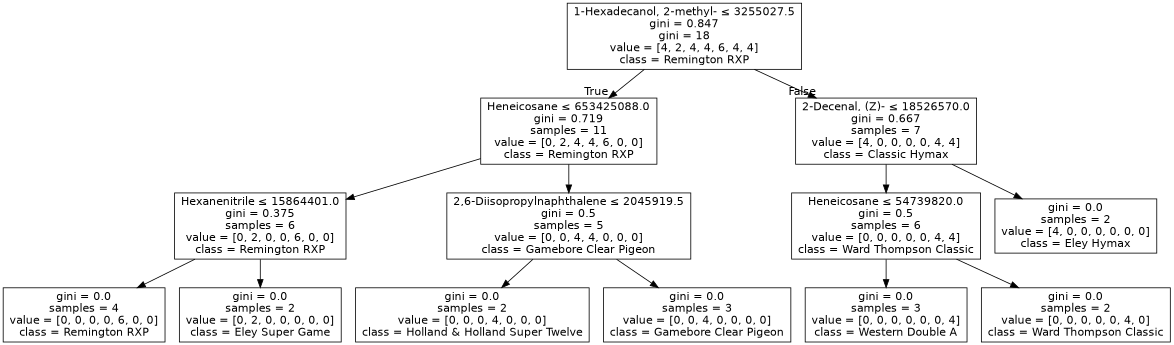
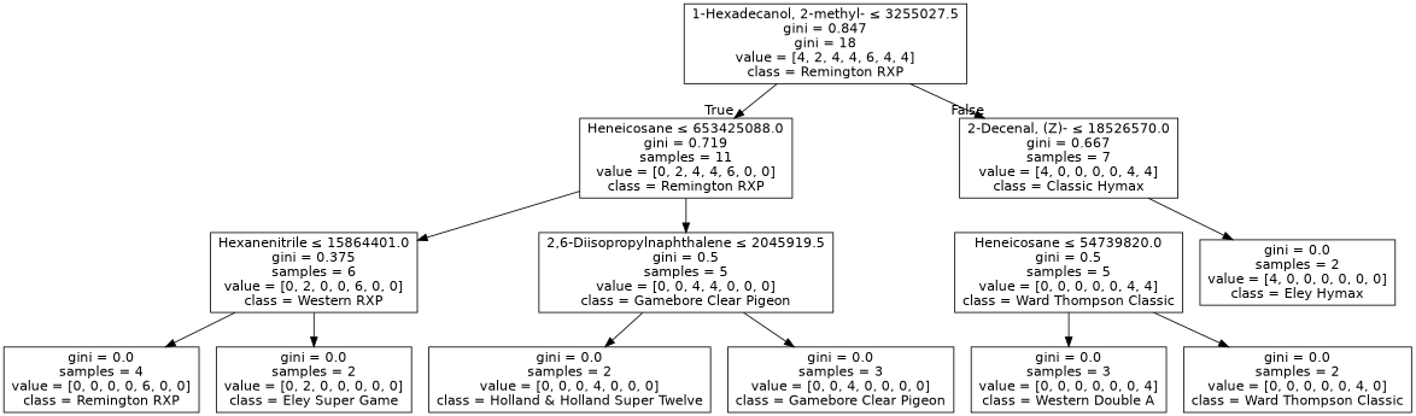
  digraph {
    node [fontname=helvetica shape=box]
    edge [fontname=helvetica]
    n1 [label=<1-Hexadecanol, 2-methyl- &le; 3255027.5<br/>gini = 0.847<br/>gini = 18<br/>value = [4, 2, 4, 4, 6, 4, 4]<br/>class = Remington RXP>]
    n2 [label=<Heneicosane &le; 653425088.0<br/>gini = 0.719<br/>samples = 11<br/>value = [0, 2, 4, 4, 6, 0, 0]<br/>class = Remington RXP>]
    n3 [label=<2-Decenal, (Z)- &le; 18526570.0<br/>gini = 0.667<br/>samples = 7<br/>value = [4, 0, 0, 0, 0, 4, 4]<br/>class = Classic Hymax>]
-   n4 [label=<Hexanenitrile &le; 15864401.0<br/>gini = 0.375<br/>samples = 6<br/>value = [0, 2, 0, 0, 6, 0, 0]<br/>class = Remington RXP>]
+   n4 [label=<Hexanenitrile &le; 15864401.0<br/>gini = 0.375<br/>samples = 6<br/>value = [0, 2, 0, 0, 6, 0, 0]<br/>class = Western RXP>]
    n5 [label=<2,6-Diisopropylnaphthalene &le; 2045919.5<br/>gini = 0.5<br/>samples = 5<br/>value = [0, 0, 4, 4, 0, 0, 0]<br/>class = Gamebore Clear Pigeon>]
-   n6 [label=<Heneicosane &le; 54739820.0<br/>gini = 0.5<br/>samples = 6<br/>value = [0, 0, 0, 0, 0, 4, 4]<br/>class = Ward Thompson Classic>]
+   n6 [label=<Heneicosane &le; 54739820.0<br/>gini = 0.5<br/>samples = 5<br/>value = [0, 0, 0, 0, 0, 4, 4]<br/>class = Ward Thompson Classic>]
    n7 [label=<gini = 0.0<br/>samples = 2<br/>value = [4, 0, 0, 0, 0, 0, 0]<br/>class = Eley Hymax>]
    n8 [label=<gini = 0.0<br/>samples = 4<br/>value = [0, 0, 0, 0, 6, 0, 0]<br/>class = Remington RXP>]
    n9 [label=<gini = 0.0<br/>samples = 2<br/>value = [0, 2, 0, 0, 0, 0, 0]<br/>class = Eley Super Game>]
    n10 [label=<gini = 0.0<br/>samples = 2<br/>value = [0, 0, 0, 4, 0, 0, 0]<br/>class = Holland &amp; Holland Super Twelve>]
    n11 [label=<gini = 0.0<br/>samples = 3<br/>value = [0, 0, 4, 0, 0, 0, 0]<br/>class = Gamebore Clear Pigeon>]
    n12 [label=<gini = 0.0<br/>samples = 3<br/>value = [0, 0, 0, 0, 0, 0, 4]<br/>class = Western Double A>]
    n13 [label=<gini = 0.0<br/>samples = 2<br/>value = [0, 0, 0, 0, 0, 4, 0]<br/>class = Ward Thompson Classic>]
    n1 -> n2 [headlabel=True labelangle=45 labeldistance=2.5]
    n1 -> n3 [headlabel=False labelangle=-45 labeldistance=2.5]
    n2 -> n4
    n2 -> n5
-   n3 -> n6
    n3 -> n7
    n4 -> n8
    n4 -> n9
    n5 -> n10
    n5 -> n11
    n6 -> n12
    n6 -> n13
  }
